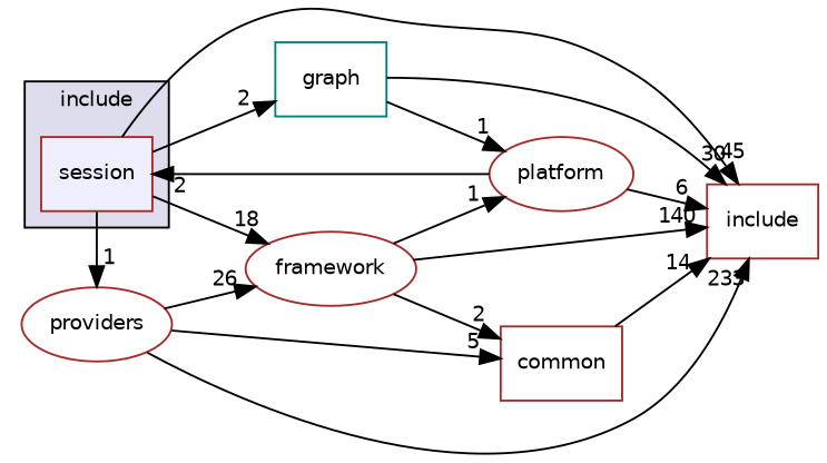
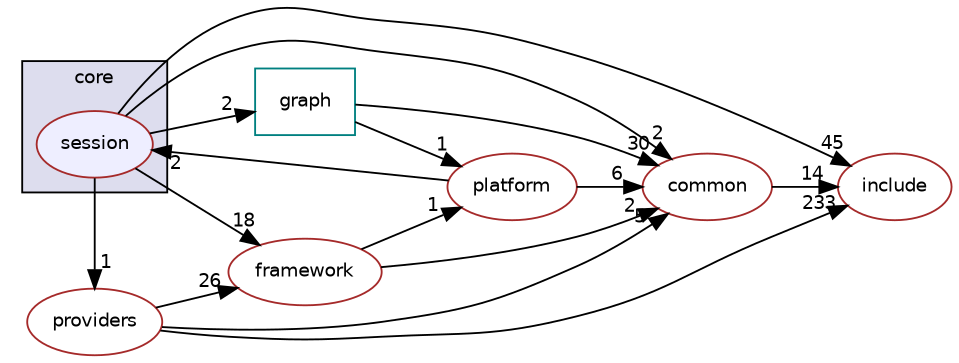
  digraph {
    compound=true
    rankdir=LR
    node [color=brown fillcolor=white fontname=Helvetica fontsize=10 shape=ellipse style=filled]
    edge [headlabel=2 labeldistance=1.5 labelfontname=Helvetica labelfontsize=10]
-   n1 [fillcolor="#eeeeff" label=session pencolor=black shape=box]
+   n1 [fillcolor="#eeeeff" label=session pencolor=black]
    n2 [label=providers]
    n3 [label=framework fillcolor="" style=""]
-   n4 [label=common shape=box]
-   n5 [label=include shape=box]
+   n4 [label=common]
+   n5 [label=include]
    n6 [color=teal label="graph" shape=box fillcolor="" style=""]
    n7 [label=platform]
    subgraph cluster_1 {
      bgcolor="#ddddee"
      fontname=Helvetica
      fontsize=10
-     label=include
+     label=core
      pencolor=black
      n1
    }
    n1 -> n2 [headlabel=1]
    n1 -> n3 [headlabel=18]
+   n1 -> n4
    n1 -> n5 [headlabel=45]
    n1 -> n6
    n2 -> n3 [headlabel=26]
    n2 -> n4 [headlabel=5]
    n2 -> n5 [headlabel=233]
    n3 -> n4
-   n3 -> n5 [headlabel=140]
    n3 -> n7 [headlabel=1]
    n4 -> n5 [headlabel=14]
-   n6 -> n5 [headlabel=30]
+   n6 -> n4 [headlabel=30]
    n6 -> n7 [headlabel=1]
    n7 -> n1
-   n7 -> n5 [headlabel=6]
+   n7 -> n4 [headlabel=6]
  }
